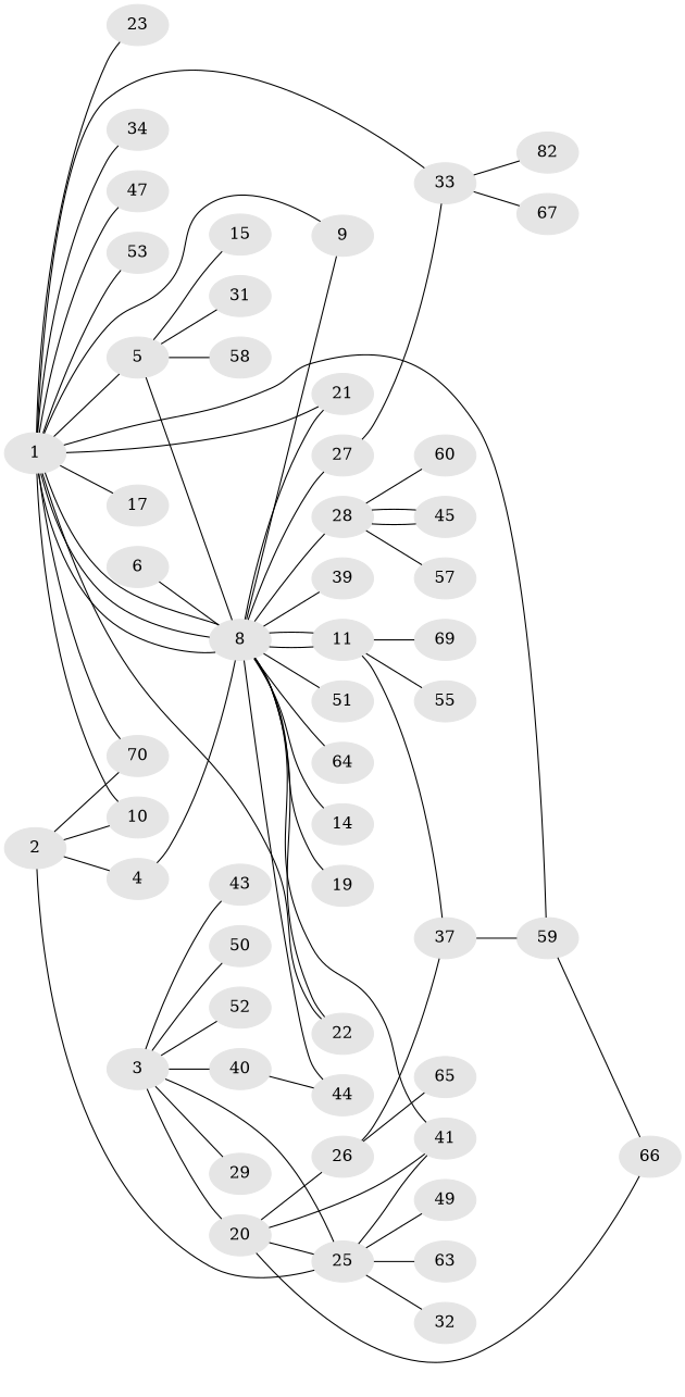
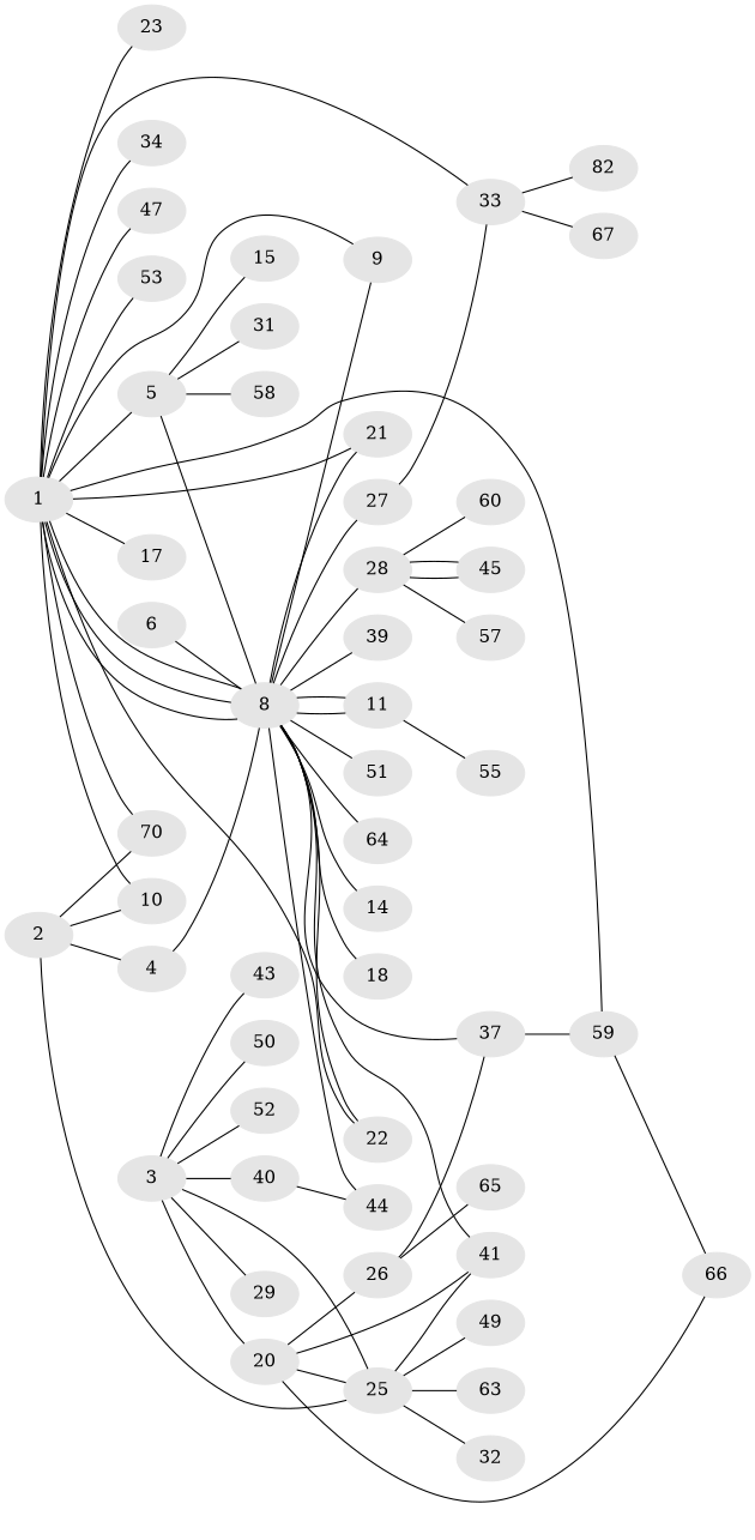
  graph {
    rankdir=LR
    node [color=gray90 style=filled]
    1 [super="+7"]
    5 [super="+24"]
    8 [super="+12"]
    9 [super="+18"]
    10
    17
    21
    22
    23
    33 [super="+48"]
    34
    47
    53
    59
    70
    2 [super="+56"]
    4 [super="+36"]
    25 [super="+38"]
    15
    31
    58
    44
    11 [super="+13"]
    14
-   19
+   19 [label=18]
    27
    28 [super="+30"]
    37 [super="+54"]
    39
    41 [super="+62"]
    51
    64
    n33 [label=82]
    67
    66
    3 [super="+16"]
    20 [super="+46"]
    29
    40
    43 [super="+61"]
    50 [super="+68"]
    52
    32
    49
    63
    6
    26
    55
-   69
    45
    57
    60
    65
    1 -- 5
    1 -- 8 [weight=2]
    1 -- 8
    1 -- 8
    1 -- 9
    1 -- 10
    1 -- 17
    1 -- 21
    1 -- 22
    1 -- 23
    1 -- 33
    1 -- 34
    1 -- 47
    1 -- 53
    1 -- 59
    1 -- 70
    5 -- 8
    5 -- 15
    5 -- 31
    5 -- 58
    8 -- 9
    8 -- 21
    8 -- 22
    8 -- 44
    8 -- 11 [weight=2]
    8 -- 11
    8 -- 14
    8 -- 19
    8 -- 27
    8 -- 28
-   11 -- 37
+   8 -- 37
    8 -- 39
    8 -- 41
    8 -- 51
    8 -- 64
    33 -- n33
    33 -- 67
    59 -- 66
    2 -- 10
    2 -- 70
    2 -- 4
    2 -- 25
    4 -- 8
    25 -- 41
    25 -- 32
    25 -- 49
    25 -- 63
    11 -- 55
-   11 -- 69
    27 -- 33
    28 -- 45
    28 -- 45
    28 -- 57
    28 -- 60
    37 -- 59
    3 -- 25
    3 -- 20
    3 -- 29
    3 -- 40
    3 -- 43
    3 -- 50
    3 -- 52
    20 -- 25
    20 -- 41
    20 -- 66
    20 -- 26
    40 -- 44
    6 -- 8
    26 -- 37
    26 -- 65
  }
